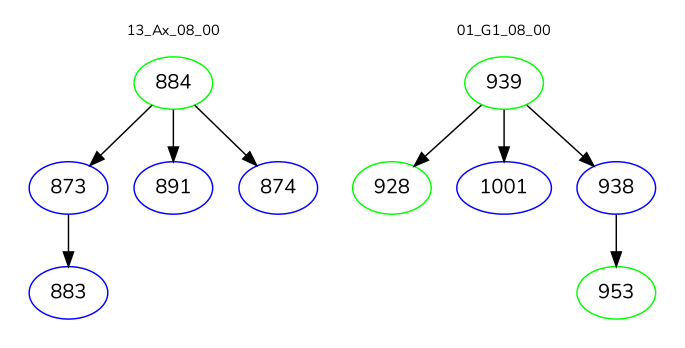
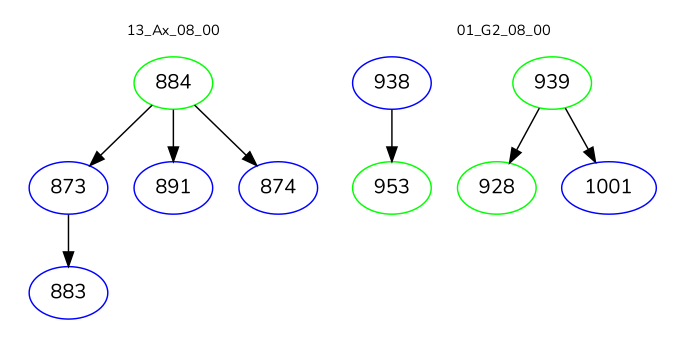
  digraph {
    fontname=Nunito
    node [color=blue fontname=Nunito]
    edge [color=black fontname=Nunito]
    n1 [color=green label=884]
    n2 [label=873]
    n3 [label=891]
    n4 [label=874]
    n5 [label=883]
    n6 [color=green label=939]
    n7 [color=green label=928]
    n8 [label=1001]
    n9 [label=938]
    n10 [color=green label=953]
    subgraph cluster_1 {
      color=white
      fontsize=10
      label="13_Ax_08_00"
      n1
      n2
      n3
      n4
      n5
    }
    subgraph cluster_2 {
      color=white
      fontsize=10
-     label="01_G1_08_00"
+     label="01_G2_08_00"
      n6
      n7
      n8
      n9
      n10
    }
    n1 -> n2
    n1 -> n3
    n1 -> n4
    n2 -> n5
    n6 -> n7
    n6 -> n8
-   n6 -> n9
    n9 -> n10
  }
